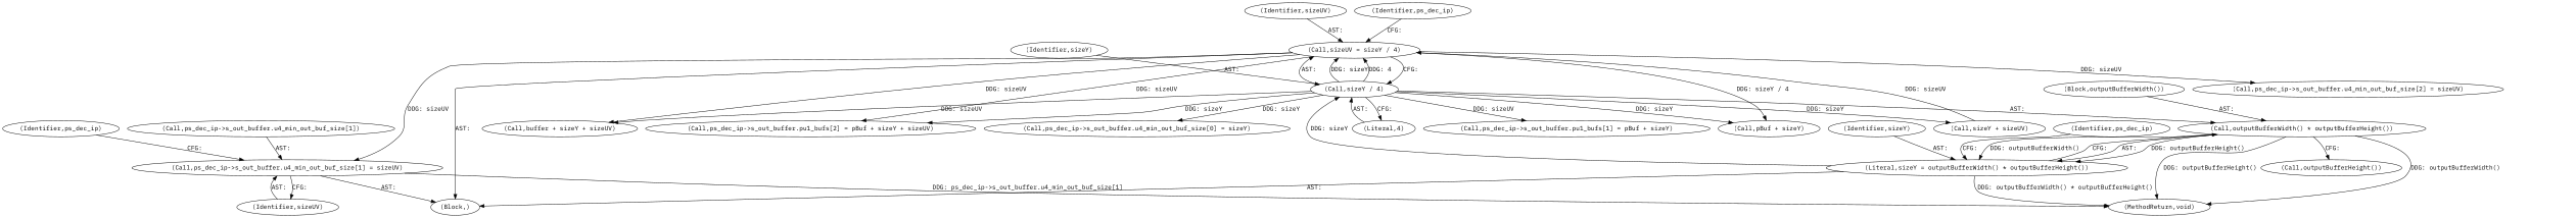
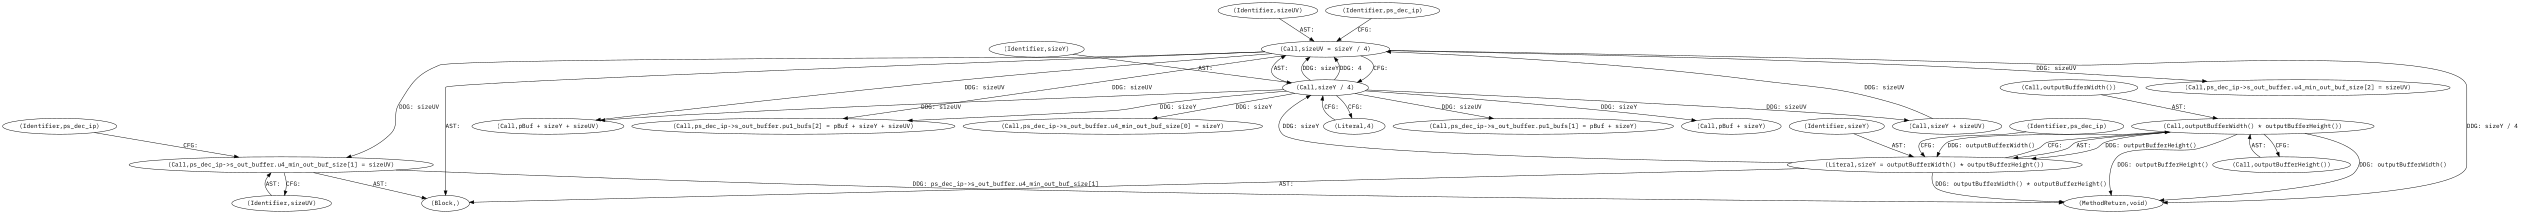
  digraph {
    fontname="IBM Plex Mono"
    node [fontname="IBM Plex Mono"]
    edge [fontname="IBM Plex Mono"]
    n1 [label="(Call,ps_dec_ip->s_out_buffer.u4_min_out_buf_size[1] = sizeUV)"]
    n2 [label="(MethodReturn,void)"]
    n3 [label="(Identifier,sizeUV)"]
    n4 [label="(Block,)"]
    n5 [label="(Call,sizeUV = sizeY / 4)"]
    n6 [label="(Call,sizeY / 4)"]
-   n7 [label="(Call,buffer + sizeY + sizeUV)"]
+   n7 [label="(Call,pBuf + sizeY + sizeUV)"]
    n8 [label="(Call,ps_dec_ip->s_out_buffer.u4_min_out_buf_size[2] = sizeUV)"]
    n9 [label="(Call,ps_dec_ip->s_out_buffer.pu1_bufs[2] = pBuf + sizeY + sizeUV)"]
    n10 [label="(Call,sizeY + sizeUV)"]
    n11 [label="(Call,ps_dec_ip->s_out_buffer.u4_min_out_buf_size[0] = sizeY)"]
    n12 [label="(Literal,4)"]
    n13 [label="(Call,ps_dec_ip->s_out_buffer.pu1_bufs[1] = pBuf + sizeY)"]
    n14 [label="(Call,pBuf + sizeY)"]
    n15 [label="(Literal,sizeY = outputBufferWidth() * outputBufferHeight())"]
    n16 [label="(Call,outputBufferWidth() * outputBufferHeight())"]
    n17 [label="(Call,outputBufferHeight())"]
-   n18 [label="(Call,ps_dec_ip->s_out_buffer.u4_min_out_buf_size[1])"]
    n19 [label="(Identifier,sizeY)"]
    n20 [label="(Identifier,ps_dec_ip)"]
    n21 [label="(Identifier,sizeUV)"]
-   n22 [label="(Block,outputBufferWidth())"]
+   n22 [label="(Call,outputBufferWidth())"]
    n23 [label="(Identifier,ps_dec_ip)"]
    n24 [label="(Identifier,ps_dec_ip)"]
    n25 [label="(Identifier,sizeY)"]
    n1 -> n2 [label="DDG: ps_dec_ip->s_out_buffer.u4_min_out_buf_size[1]"]
    n1 -> n3 [label="CFG: "]
    n1 -> n4 [label="AST: "]
    n3 -> n1 [label="AST: "]
    n5 -> n1 [label="DDG: sizeUV"]
-   n5 -> n14 [label="DDG: sizeY / 4"]
+   n5 -> n2 [label="DDG: sizeY / 4"]
    n5 -> n4 [label="AST: "]
    n5 -> n6 [label="CFG: "]
    n5 -> n7 [label="DDG: sizeUV"]
    n5 -> n8 [label="DDG: sizeUV"]
    n5 -> n9 [label="DDG: sizeUV"]
    n6 -> n5 [label="AST: "]
    n6 -> n5 [label="DDG: sizeY"]
    n6 -> n5 [label="DDG: 4"]
    n6 -> n7 [label="DDG: sizeUV"]
    n6 -> n9 [label="DDG: sizeY"]
-   n6 -> n10 [label="DDG: sizeY"]
+   n6 -> n10 [label="DDG: sizeUV"]
    n6 -> n11 [label="DDG: sizeY"]
    n6 -> n12 [label="CFG: "]
    n6 -> n13 [label="DDG: sizeUV"]
    n6 -> n14 [label="DDG: sizeY"]
    n10 -> n5 [label="DDG: sizeUV"]
-   n12 -> n6 [label="AST: "]
+   n12 -> n6 [label="CFG: "]
    n15 -> n2 [label="DDG: outputBufferWidth() * outputBufferHeight()"]
    n15 -> n4 [label="AST: "]
    n15 -> n6 [label="DDG: sizeY"]
    n15 -> n16 [label="CFG: "]
    n16 -> n2 [label="DDG: outputBufferWidth()"]
    n16 -> n2 [label="DDG: outputBufferHeight()"]
    n16 -> n15 [label="AST: "]
    n16 -> n15 [label="DDG: outputBufferWidth()"]
    n16 -> n15 [label="DDG: outputBufferHeight()"]
    n16 -> n17 [label="CFG: "]
-   n6 -> n16 [label="AST: "]
-   n18 -> n1 [label="AST: "]
+   n17 -> n16 [label="AST: "]
    n19 -> n15 [label="AST: "]
    n20 -> n15 [label="CFG: "]
    n21 -> n5 [label="AST: "]
    n22 -> n16 [label="AST: "]
    n23 -> n1 [label="CFG: "]
    n24 -> n5 [label="CFG: "]
    n25 -> n6 [label="AST: "]
  }
